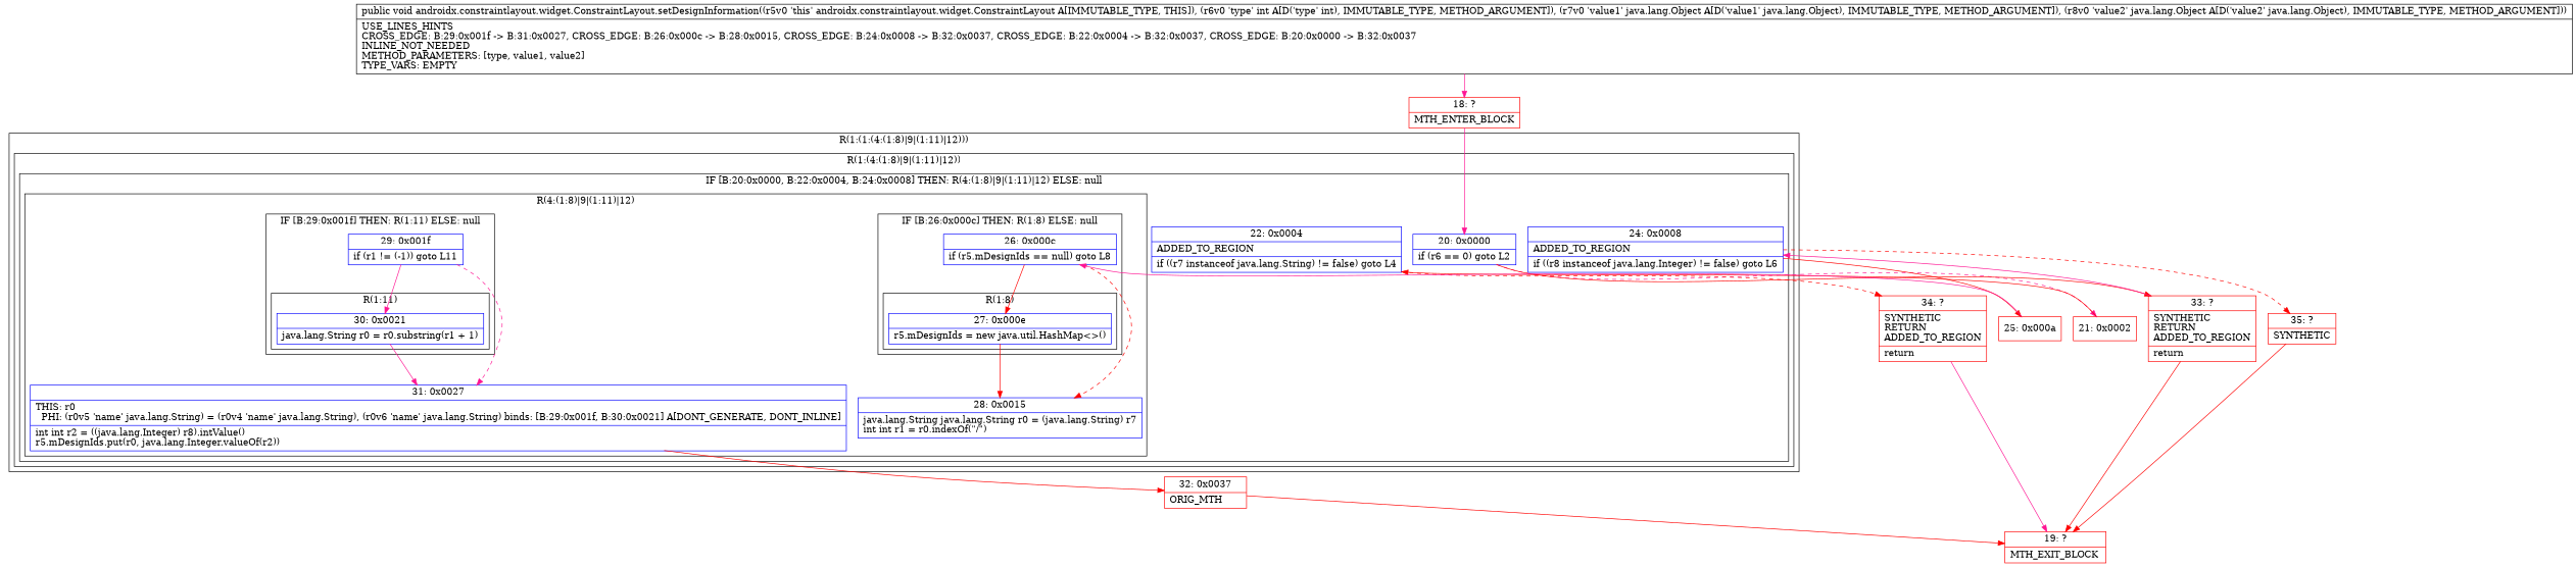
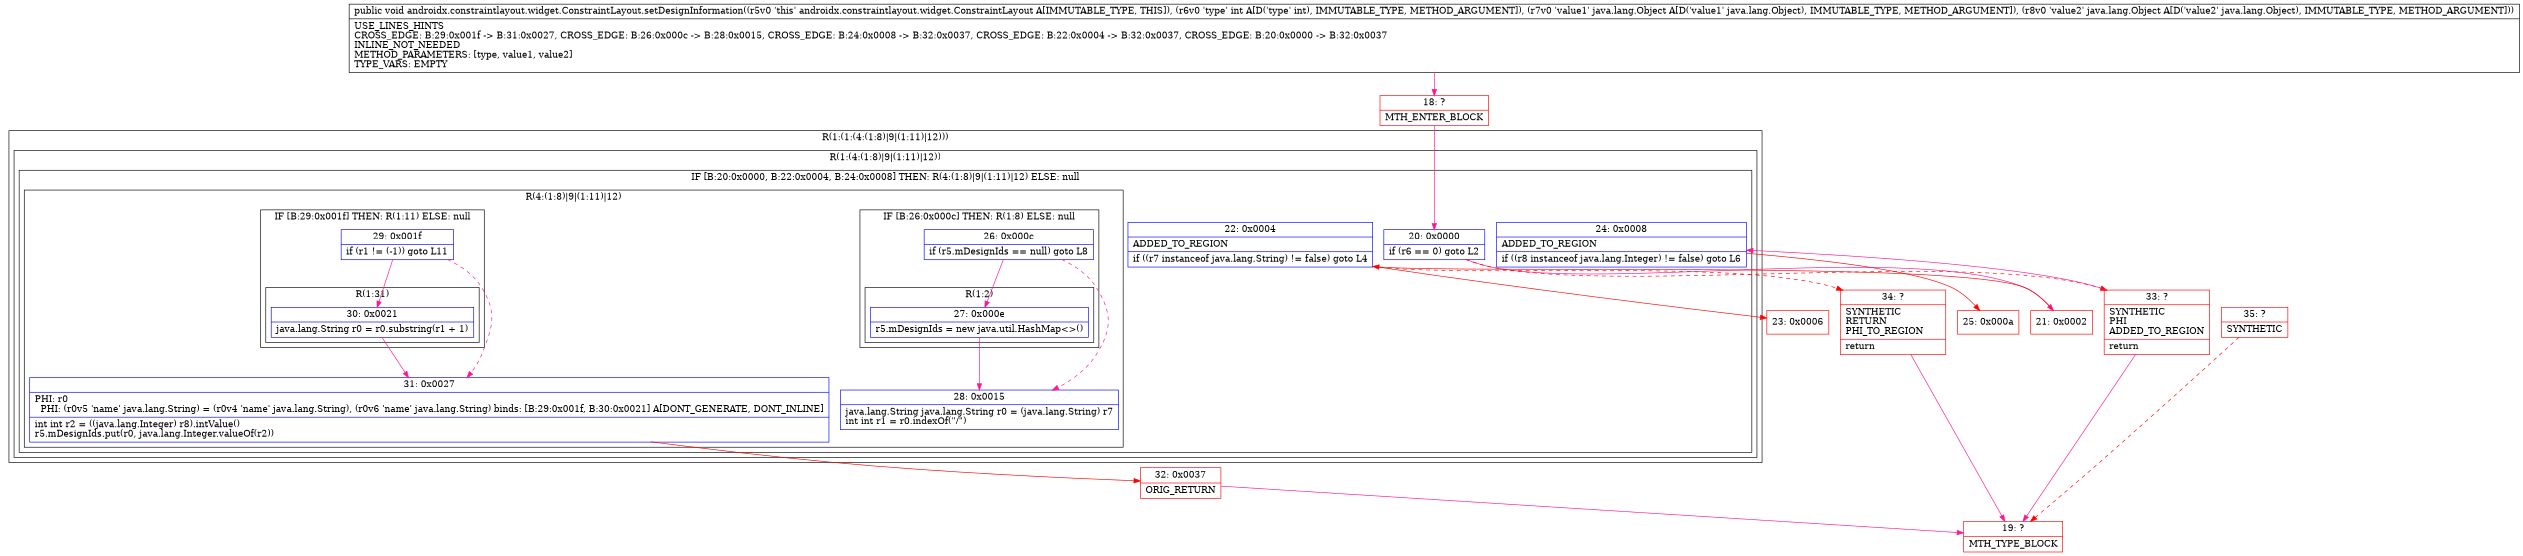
  digraph {
    node [color=blue shape=record]
    edge [color=red]
    n1 [label="{27\:\ 0x000e|r5.mDesignIds = new java.util.HashMap\<\>()\l}"]
    n2 [label="{26\:\ 0x000c|if (r5.mDesignIds == null) goto L8\l}"]
    n3 [label="{30\:\ 0x0021|java.lang.String r0 = r0.substring(r1 + 1)\l}"]
    n4 [label="{29\:\ 0x001f|if (r1 != (\-1)) goto L11\l}"]
    n5 [label="{28\:\ 0x0015|java.lang.String java.lang.String r0 = (java.lang.String) r7\lint int r1 = r0.indexOf(\"\/\")\l}"]
-   n6 [label="{31\:\ 0x0027|THIS: r0 \l  PHI: (r0v5 'name' java.lang.String) = (r0v4 'name' java.lang.String), (r0v6 'name' java.lang.String) binds: [B:29:0x001f, B:30:0x0021] A[DONT_GENERATE, DONT_INLINE]\l|int int r2 = ((java.lang.Integer) r8).intValue()\lr5.mDesignIds.put(r0, java.lang.Integer.valueOf(r2))\l}"]
+   n6 [label="{31\:\ 0x0027|PHI: r0 \l  PHI: (r0v5 'name' java.lang.String) = (r0v4 'name' java.lang.String), (r0v6 'name' java.lang.String) binds: [B:29:0x001f, B:30:0x0021] A[DONT_GENERATE, DONT_INLINE]\l|int int r2 = ((java.lang.Integer) r8).intValue()\lr5.mDesignIds.put(r0, java.lang.Integer.valueOf(r2))\l}"]
    n7 [label="{20\:\ 0x0000|if (r6 == 0) goto L2\l}"]
    n8 [label="{22\:\ 0x0004|ADDED_TO_REGION\l|if ((r7 instanceof java.lang.String) != false) goto L4\l}"]
    n9 [label="{24\:\ 0x0008|ADDED_TO_REGION\l|if ((r8 instanceof java.lang.Integer) != false) goto L6\l}"]
-   n10 [color=red label="{32\:\ 0x0037|ORIG_MTH\l}"]
+   n10 [color=red label="{32\:\ 0x0037|ORIG_RETURN\l}"]
    n11 [color=red label="{21\:\ 0x0002}"]
-   n12 [color=red label="{33\:\ ?|SYNTHETIC\lRETURN\lADDED_TO_REGION\l|return\l}"]
-   n14 [color=red label="{34\:\ ?|SYNTHETIC\lRETURN\lADDED_TO_REGION\l|return\l}"]
+   n12 [color=red label="{33\:\ ?|SYNTHETIC\lPHI\lADDED_TO_REGION\l|return\l}"]
+   n13 [color=red label="{23\:\ 0x0006}"]
+   n14 [color=red label="{34\:\ ?|SYNTHETIC\lRETURN\lPHI_TO_REGION\l|return\l}"]
    n15 [color=red label="{25\:\ 0x000a}"]
    n16 [color=red label="{35\:\ ?|SYNTHETIC\l}"]
-   n17 [color=red label="{19\:\ ?|MTH_EXIT_BLOCK\l}"]
+   n17 [color=red label="{19\:\ ?|MTH_TYPE_BLOCK\l}"]
    n18 [color=red label="{18\:\ ?|MTH_ENTER_BLOCK\l}"]
    n19 [label="{public void androidx.constraintlayout.widget.ConstraintLayout.setDesignInformation((r5v0 'this' androidx.constraintlayout.widget.ConstraintLayout A[IMMUTABLE_TYPE, THIS]), (r6v0 'type' int A[D('type' int), IMMUTABLE_TYPE, METHOD_ARGUMENT]), (r7v0 'value1' java.lang.Object A[D('value1' java.lang.Object), IMMUTABLE_TYPE, METHOD_ARGUMENT]), (r8v0 'value2' java.lang.Object A[D('value2' java.lang.Object), IMMUTABLE_TYPE, METHOD_ARGUMENT]))  | USE_LINES_HINTS\lCROSS_EDGE: B:29:0x001f \-\> B:31:0x0027, CROSS_EDGE: B:26:0x000c \-\> B:28:0x0015, CROSS_EDGE: B:24:0x0008 \-\> B:32:0x0037, CROSS_EDGE: B:22:0x0004 \-\> B:32:0x0037, CROSS_EDGE: B:20:0x0000 \-\> B:32:0x0037\lINLINE_NOT_NEEDED\lMETHOD_PARAMETERS: [type, value1, value2]\lTYPE_VARS: EMPTY\l}" color=""]
    subgraph cluster_1 {
      label="R(1:(1:(4:(1:8)|9|(1:11)|12)))"
      subgraph cluster_2 {
        label="R(1:(4:(1:8)|9|(1:11)|12))"
        subgraph cluster_3 {
          label="IF [B:20:0x0000, B:22:0x0004, B:24:0x0008] THEN: R(4:(1:8)|9|(1:11)|12) ELSE: null"
          n7
          n8
          n9
          subgraph cluster_4 {
            label="R(4:(1:8)|9|(1:11)|12)"
            n5
            n6
            subgraph cluster_5 {
              label="IF [B:26:0x000c] THEN: R(1:8) ELSE: null"
              n2
              subgraph cluster_6 {
-               label="R(1:8)"
+               label="R(1:2)"
                n1
              }
            }
            subgraph cluster_7 {
              label="IF [B:29:0x001f] THEN: R(1:11) ELSE: null"
              n4
              subgraph cluster_8 {
-               label="R(1:11)"
+               label="R(1:31)"
                n3
              }
            }
          }
        }
      }
    }
-   n1 -> n5
-   n2 -> n1
-   n2 -> n5 [style=dashed]
+   n1 -> n5 [color=deeppink]
+   n2 -> n1 [color=deeppink]
+   n2 -> n5 [color=deeppink style=dashed]
    n3 -> n6 [color=deeppink]
    n4 -> n3 [color=deeppink]
    n4 -> n6 [color=deeppink style=dashed]
    n6 -> n10
-   n7 -> n11 [color=deeppink style=dashed]
-   n7 -> n12 [style=solid]
+   n7 -> n11 [color=deeppink]
+   n7 -> n12 [style=dashed]
+   n8 -> n13
    n8 -> n14 [style=dashed]
    n9 -> n15
-   n9 -> n16 [style=dashed]
-   n10 -> n17
+   n10 -> n17 [color=deeppink]
    n11 -> n8
    n12 -> n9 [color=deeppink]
-   n12 -> n17
+   n12 -> n17 [color=deeppink]
    n14 -> n17 [color=deeppink]
-   n15 -> n2 [color=deeppink]
-   n16 -> n17
+   n16 -> n17 [style=dashed]
    n18 -> n7 [color=deeppink]
    n19 -> n18 [color=deeppink]
  }
